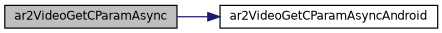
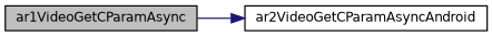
  digraph {
    rankdir=LR
    node [color=black fontname=Helvetica fontsize=10 shape=record style=filled]
-   n1 [fillcolor=grey75 fontcolor=black height=0.2 label=ar2VideoGetCParamAsync width=0.4]
+   n1 [fillcolor=grey75 fontcolor=black height=0.2 label=ar1VideoGetCParamAsync width=0.4]
    n2 [fillcolor=white height=0.2 label=ar2VideoGetCParamAsyncAndroid width=0.4]
    n1 -> n2 [color=midnightblue fontname=Helvetica fontsize=10 labelfontname=Helvetica labelfontsize=10 style=solid]
  }
